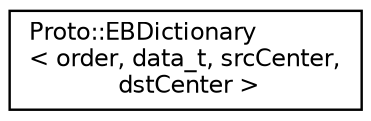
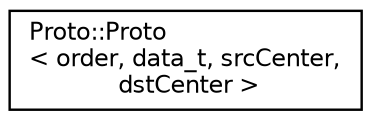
  digraph {
    rankdir=LR
-   n1 [color=black fillcolor=white fontname=Helvetica fontsize=10 height=0.2 label="Proto::EBDictionary\l\< order, data_t, srcCenter,\l dstCenter \>" shape=record style=filled width=0.4]
+   n1 [color=black fillcolor=white fontname=Helvetica fontsize=10 height=0.2 label="Proto::Proto\l\< order, data_t, srcCenter,\l dstCenter \>" shape=record style=filled width=0.4]
  }
